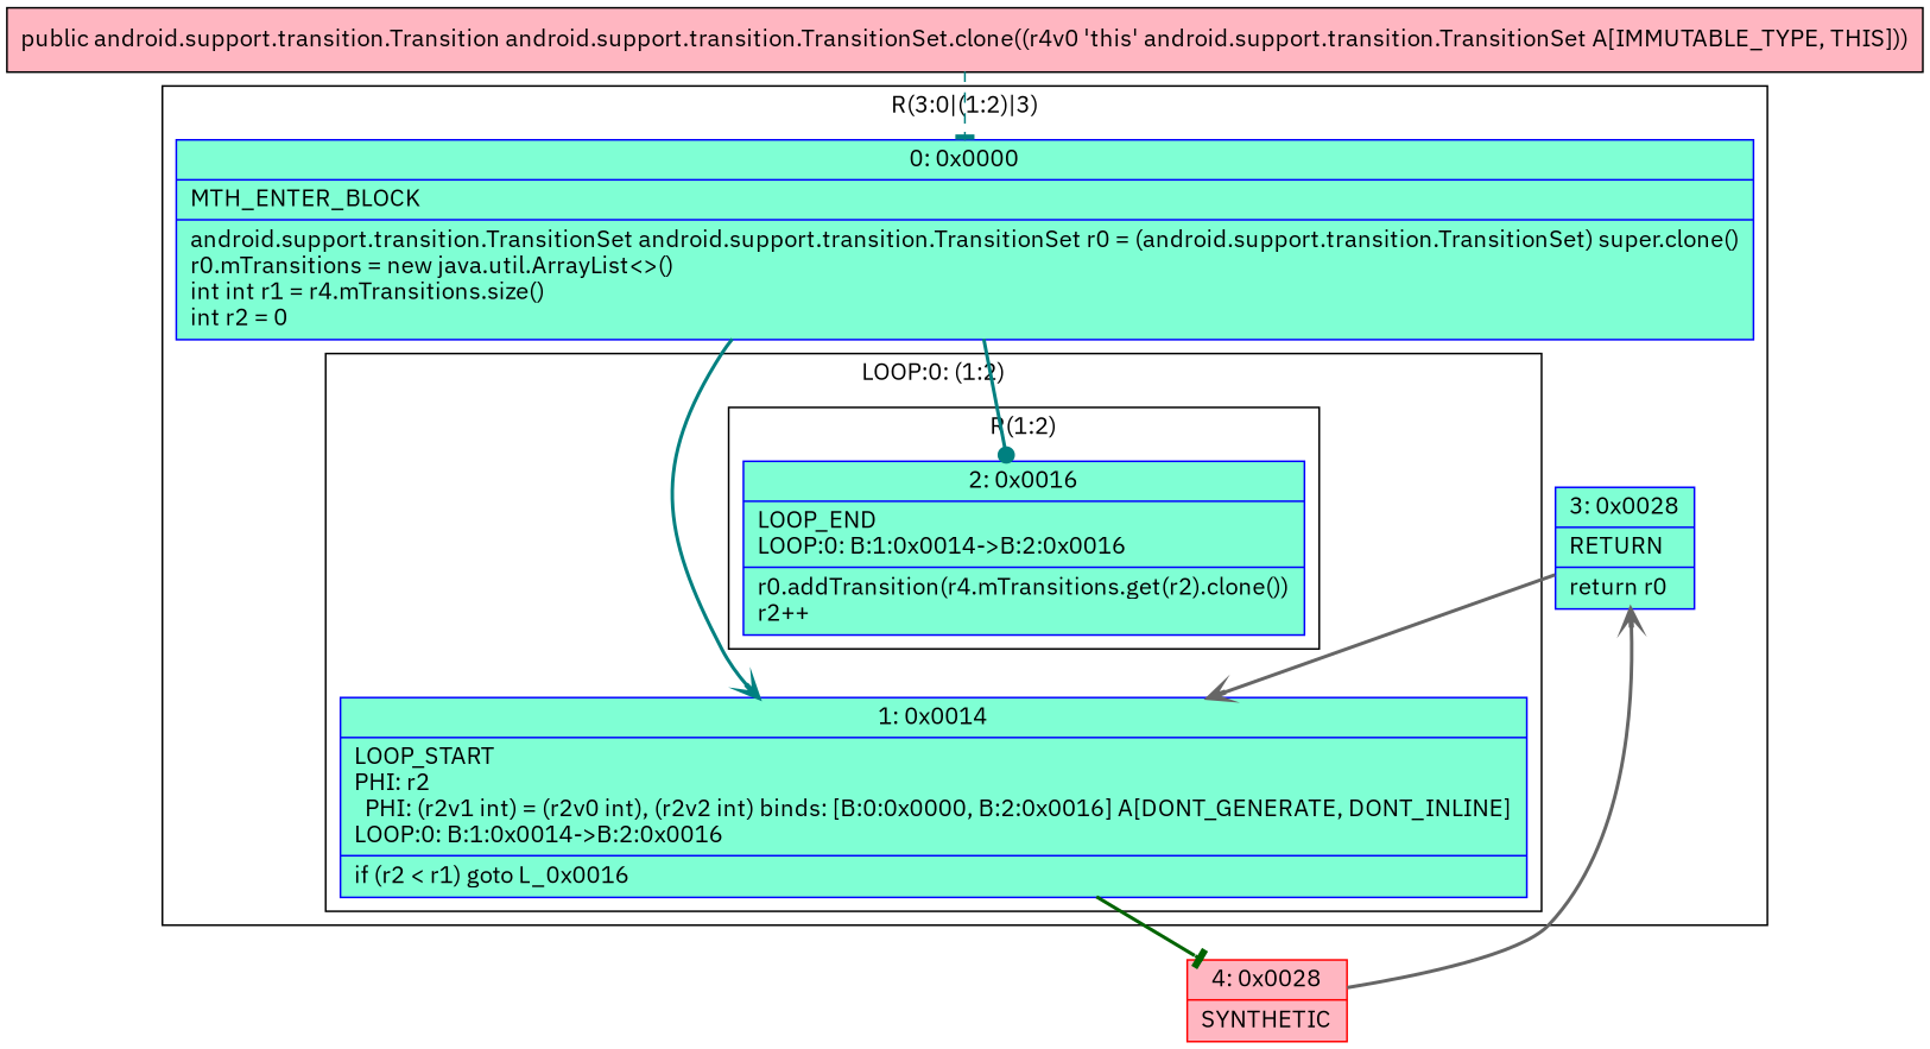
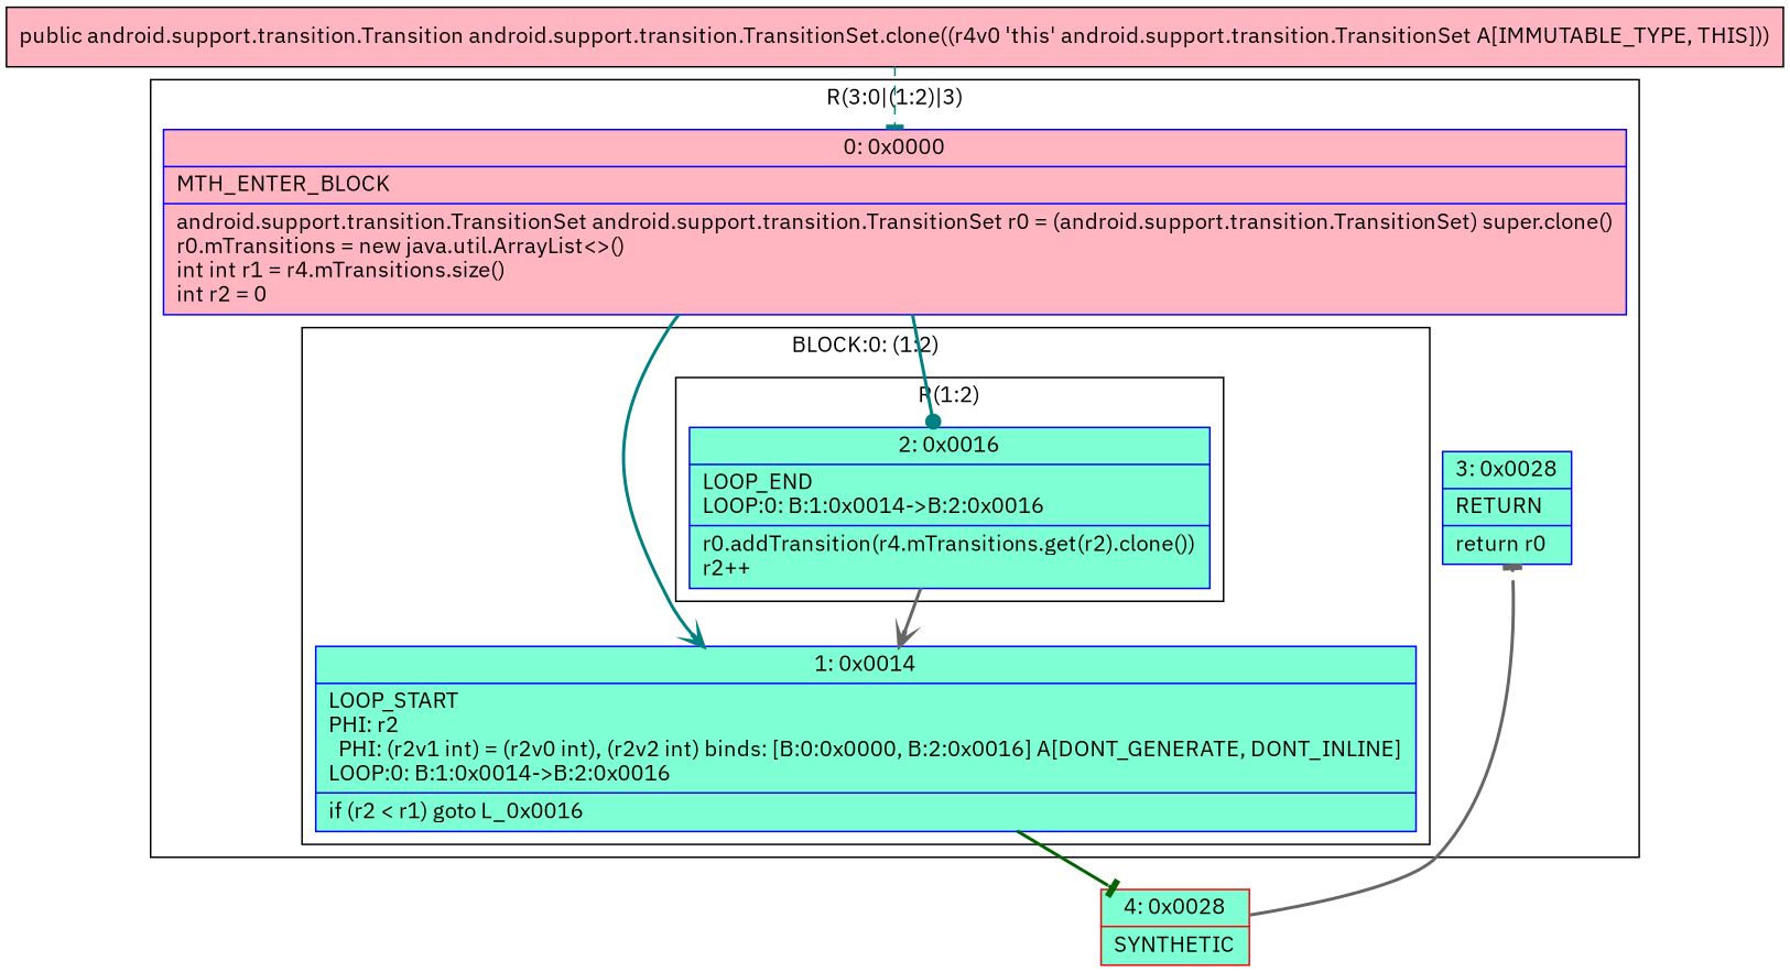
  digraph {
    fontname="IBM Plex Sans"
    node [color=blue fillcolor=aquamarine fontname="IBM Plex Sans" shape=record style=filled]
    edge [arrowhead=vee color=teal fontname="IBM Plex Sans" style=bold]
    n1 [label="{2\:\ 0x0016|LOOP_END\lLOOP:0: B:1:0x0014\-\>B:2:0x0016\l|r0.addTransition(r4.mTransitions.get(r2).clone())\lr2++\l}"]
    n2 [label="{1\:\ 0x0014|LOOP_START\lPHI: r2 \l  PHI: (r2v1 int) = (r2v0 int), (r2v2 int) binds: [B:0:0x0000, B:2:0x0016] A[DONT_GENERATE, DONT_INLINE]\lLOOP:0: B:1:0x0014\-\>B:2:0x0016\l|if (r2 \< r1) goto L_0x0016\l}"]
-   n3 [label="{0\:\ 0x0000|MTH_ENTER_BLOCK\l|android.support.transition.TransitionSet android.support.transition.TransitionSet r0 = (android.support.transition.TransitionSet) super.clone()\lr0.mTransitions = new java.util.ArrayList\<\>()\lint int r1 = r4.mTransitions.size()\lint r2 = 0\l}"]
+   n3 [fillcolor=lightpink label="{0\:\ 0x0000|MTH_ENTER_BLOCK\l|android.support.transition.TransitionSet android.support.transition.TransitionSet r0 = (android.support.transition.TransitionSet) super.clone()\lr0.mTransitions = new java.util.ArrayList\<\>()\lint int r1 = r4.mTransitions.size()\lint r2 = 0\l}"]
    n4 [label="{3\:\ 0x0028|RETURN\l|return r0\l}"]
-   n5 [color=red fillcolor=lightpink label="{4\:\ 0x0028|SYNTHETIC\l}"]
+   n5 [color=red label="{4\:\ 0x0028|SYNTHETIC\l}"]
    n6 [fillcolor=lightpink label="{public android.support.transition.Transition android.support.transition.TransitionSet.clone((r4v0 'this' android.support.transition.TransitionSet A[IMMUTABLE_TYPE, THIS])) }" color=""]
    subgraph cluster_1 {
      label="R(3:0|(1:2)|3)"
      n3
      n4
      subgraph cluster_2 {
-       label="LOOP:0: (1:2)"
+       label="BLOCK:0: (1:2)"
        n2
        subgraph cluster_3 {
          label="R(1:2)"
          n1
        }
      }
    }
-   n4 -> n2 [color=gray40]
+   n1 -> n2 [color=gray40]
    n2 -> n5 [arrowhead=tee color=darkgreen]
    n3 -> n1 [arrowhead=dot]
    n3 -> n2
-   n5 -> n4 [color=gray40]
+   n5 -> n4 [arrowhead=tee color=gray40]
    n6 -> n3 [arrowhead=tee style=dashed]
  }
